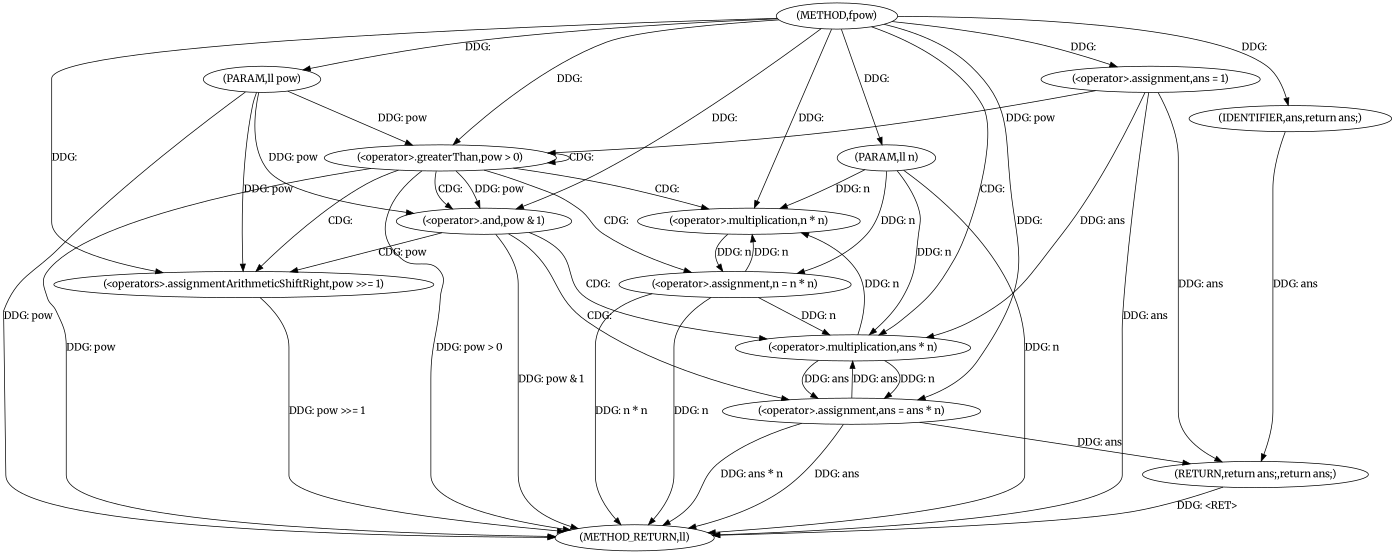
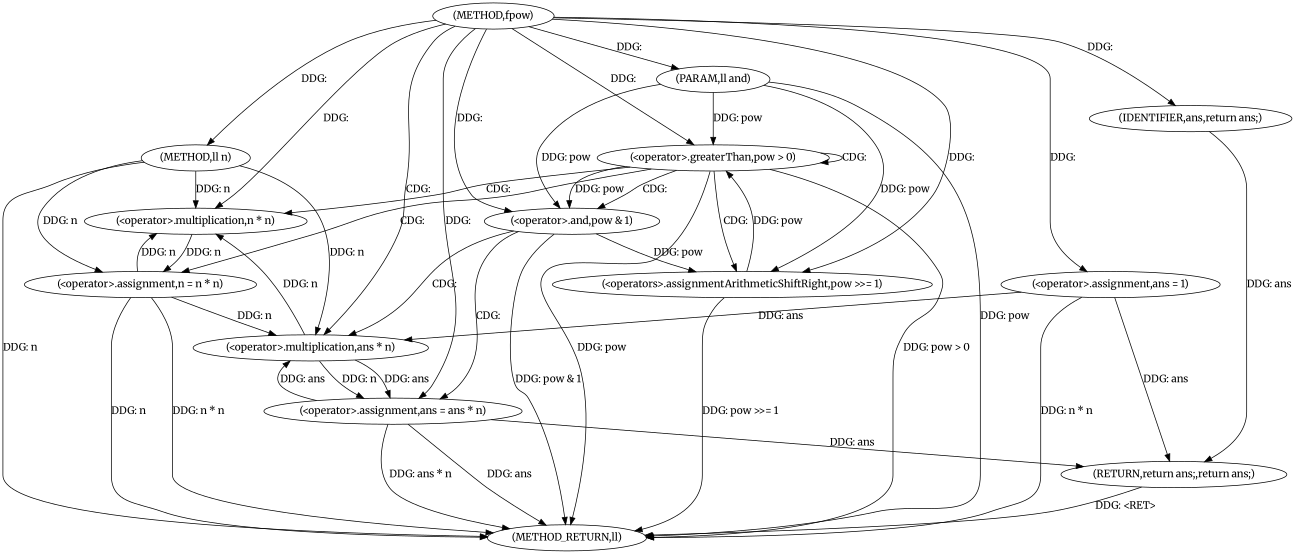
  digraph {
    fontname=Merriweather
    node [fontname=Merriweather]
    edge [fontname=Merriweather]
    n1 [label="(METHOD,fpow)"]
-   n2 [label="(PARAM,ll n)"]
-   n3 [label="(PARAM,ll pow)"]
+   n2 [label="(METHOD,ll n)"]
+   n3 [label="(PARAM,ll and)"]
    n4 [label="(<operator>.assignment,ans = 1)"]
    n5 [label="(<operator>.greaterThan,pow > 0)"]
    n6 [label="(IDENTIFIER,ans,return ans;)"]
    n7 [label="(<operators>.assignmentArithmeticShiftRight,pow >>= 1)"]
    n8 [label="(<operator>.and,pow & 1)"]
    n9 [label="(<operator>.assignment,ans = ans * n)"]
    n10 [label="(<operator>.multiplication,n * n)"]
    n11 [label="(<operator>.multiplication,ans * n)"]
    n12 [label="(<operator>.assignment,n = n * n)"]
    n13 [label="(METHOD_RETURN,ll)"]
    n14 [label="(RETURN,return ans;,return ans;)"]
    n1 -> n2 [label="DDG: "]
    n1 -> n3 [label="DDG: "]
    n1 -> n4 [label="DDG: "]
    n1 -> n5 [label="DDG: "]
    n1 -> n6 [label="DDG: "]
    n1 -> n7 [label="DDG: "]
    n1 -> n8 [label="DDG: "]
    n1 -> n9 [label="DDG: "]
    n1 -> n10 [label="DDG: "]
    n1 -> n11 [label="CDG: "]
    n2 -> n10 [label="DDG: n"]
    n2 -> n11 [label="DDG: n"]
    n2 -> n12 [label="DDG: n"]
    n2 -> n13 [label="DDG: n"]
    n3 -> n5 [label="DDG: pow"]
    n3 -> n7 [label="DDG: pow"]
    n3 -> n8 [label="DDG: pow"]
    n3 -> n13 [label="DDG: pow"]
    n4 -> n11 [label="DDG: ans"]
-   n4 -> n13 [label="DDG: ans"]
+   n4 -> n13 [label="DDG: n * n"]
    n4 -> n14 [label="DDG: ans"]
    n5 -> n5 [label="CDG: "]
    n5 -> n7 [label="CDG: "]
    n5 -> n8 [label="DDG: pow"]
    n5 -> n8 [label="CDG: "]
    n5 -> n10 [label="CDG: "]
    n5 -> n12 [label="CDG: "]
    n5 -> n13 [label="DDG: pow"]
    n5 -> n13 [label="DDG: pow > 0"]
    n6 -> n14 [label="DDG: ans"]
-   n4 -> n5 [label="DDG: pow"]
+   n7 -> n5 [label="DDG: pow"]
    n7 -> n13 [label="DDG: pow >>= 1"]
-   n8 -> n7 [label="CDG: pow"]
+   n8 -> n7 [label="DDG: pow"]
    n8 -> n9 [label="CDG: "]
    n8 -> n11 [label="CDG: "]
    n8 -> n13 [label="DDG: pow & 1"]
    n9 -> n11 [label="DDG: ans"]
    n9 -> n13 [label="DDG: ans"]
    n9 -> n13 [label="DDG: ans * n"]
    n9 -> n14 [label="DDG: ans"]
    n10 -> n12 [label="DDG: n"]
    n11 -> n9 [label="DDG: n"]
    n11 -> n9 [label="DDG: ans"]
    n11 -> n10 [label="DDG: n"]
    n12 -> n10 [label="DDG: n"]
    n12 -> n11 [label="DDG: n"]
    n12 -> n13 [label="DDG: n"]
    n12 -> n13 [label="DDG: n * n"]
    n14 -> n13 [label="DDG: <RET>"]
  }
